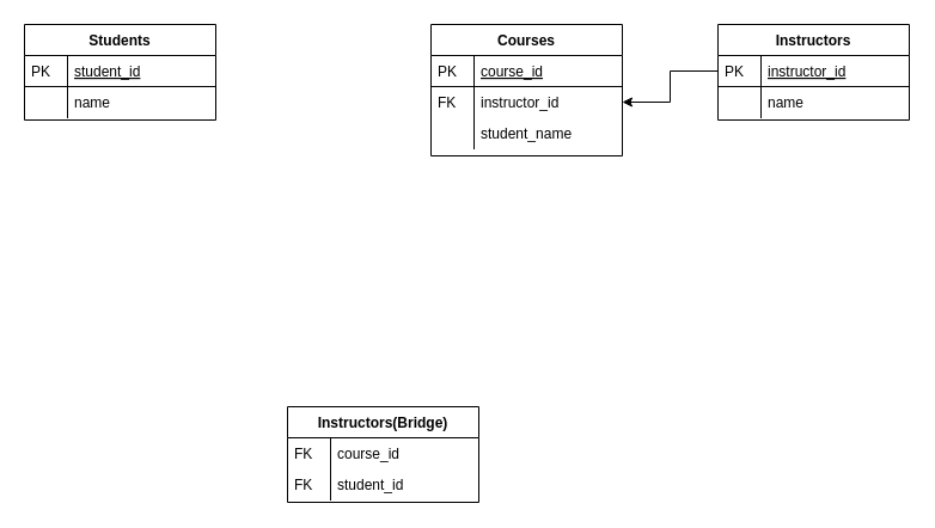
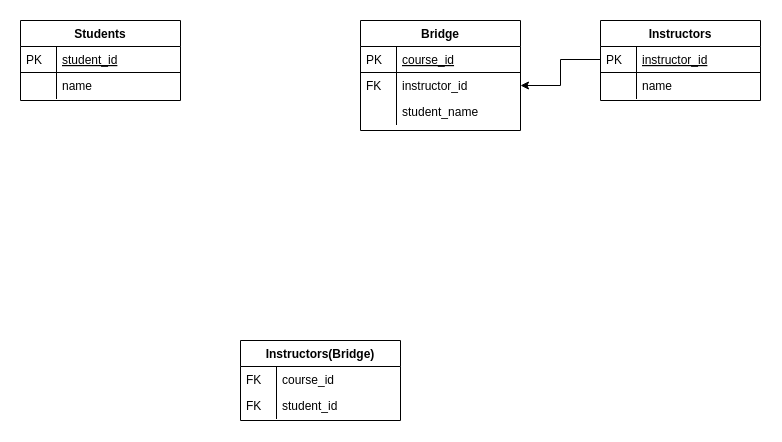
  <mxCell id="0" />
  <mxCell id="1" parent="0" />
  <mxCell id="2" value="Instructors(Bridge)" style="swimlane;fontStyle=1;childLayout=stackLayout;horizontal=1;startSize=26;horizontalStack=0;resizeParent=1;resizeLast=0;collapsible=1;marginBottom=0;rounded=0;shadow=0;strokeWidth=1;" parent="1" vertex="1"><mxGeometry x="240" y="340" width="160" height="80" as="geometry"><mxRectangle x="20" y="80" width="160" height="26" as="alternateBounds" /></mxGeometry></mxCell>
  <mxCell id="3" value="course_id" style="shape=partialRectangle;top=0;left=0;right=0;bottom=0;align=left;verticalAlign=top;fillColor=none;spacingLeft=40;spacingRight=4;overflow=hidden;rotatable=0;points=[[0,0.5],[1,0.5]];portConstraint=eastwest;dropTarget=0;rounded=0;shadow=0;strokeWidth=1;" parent="2" vertex="1"><mxGeometry y="26" width="160" height="26" as="geometry" /></mxCell>
  <mxCell id="4" value="FK" style="shape=partialRectangle;top=0;left=0;bottom=0;fillColor=none;align=left;verticalAlign=top;spacingLeft=4;spacingRight=4;overflow=hidden;rotatable=0;points=[];portConstraint=eastwest;part=1;" parent="3" vertex="1" connectable="0"><mxGeometry width="36" height="26" as="geometry" /></mxCell>
  <mxCell id="5" value="student_id" style="shape=partialRectangle;top=0;left=0;right=0;bottom=0;align=left;verticalAlign=top;fillColor=none;spacingLeft=40;spacingRight=4;overflow=hidden;rotatable=0;points=[[0,0.5],[1,0.5]];portConstraint=eastwest;dropTarget=0;rounded=0;shadow=0;strokeWidth=1;" parent="2" vertex="1"><mxGeometry y="52" width="160" height="26" as="geometry" /></mxCell>
  <mxCell id="6" value="FK" style="shape=partialRectangle;top=0;left=0;bottom=0;fillColor=none;align=left;verticalAlign=top;spacingLeft=4;spacingRight=4;overflow=hidden;rotatable=0;points=[];portConstraint=eastwest;part=1;" parent="5" vertex="1" connectable="0"><mxGeometry width="36" height="26" as="geometry" /></mxCell>
  <mxCell id="7" value="Instructors" style="swimlane;fontStyle=1;childLayout=stackLayout;horizontal=1;startSize=26;horizontalStack=0;resizeParent=1;resizeLast=0;collapsible=1;marginBottom=0;rounded=0;shadow=0;strokeWidth=1;" parent="1" vertex="1"><mxGeometry x="600" y="20" width="160" height="80" as="geometry"><mxRectangle x="20" y="80" width="160" height="26" as="alternateBounds" /></mxGeometry></mxCell>
  <mxCell id="8" value="instructor_id" style="shape=partialRectangle;top=0;left=0;right=0;bottom=1;align=left;verticalAlign=top;fillColor=none;spacingLeft=40;spacingRight=4;overflow=hidden;rotatable=0;points=[[0,0.5],[1,0.5]];portConstraint=eastwest;dropTarget=0;rounded=0;shadow=0;strokeWidth=1;fontStyle=4" parent="7" vertex="1"><mxGeometry y="26" width="160" height="26" as="geometry" /></mxCell>
  <mxCell id="9" value="PK" style="shape=partialRectangle;top=0;left=0;bottom=0;fillColor=none;align=left;verticalAlign=top;spacingLeft=4;spacingRight=4;overflow=hidden;rotatable=0;points=[];portConstraint=eastwest;part=1;" parent="8" vertex="1" connectable="0"><mxGeometry width="36" height="26" as="geometry" /></mxCell>
  <mxCell id="10" value="name" style="shape=partialRectangle;top=0;left=0;right=0;bottom=0;align=left;verticalAlign=top;fillColor=none;spacingLeft=40;spacingRight=4;overflow=hidden;rotatable=0;points=[[0,0.5],[1,0.5]];portConstraint=eastwest;dropTarget=0;rounded=0;shadow=0;strokeWidth=1;" parent="7" vertex="1"><mxGeometry y="52" width="160" height="26" as="geometry" /></mxCell>
  <mxCell id="11" value="" style="shape=partialRectangle;top=0;left=0;bottom=0;fillColor=none;align=left;verticalAlign=top;spacingLeft=4;spacingRight=4;overflow=hidden;rotatable=0;points=[];portConstraint=eastwest;part=1;" parent="10" vertex="1" connectable="0"><mxGeometry width="36" height="26" as="geometry" /></mxCell>
- <mxCell id="12" value="Courses" style="swimlane;fontStyle=1;childLayout=stackLayout;horizontal=1;startSize=26;horizontalStack=0;resizeParent=1;resizeLast=0;collapsible=1;marginBottom=0;rounded=0;shadow=0;strokeWidth=1;" parent="1" vertex="1"><mxGeometry x="360" y="20" width="160" height="110" as="geometry"><mxRectangle x="260" y="270" width="160" height="26" as="alternateBounds" /></mxGeometry></mxCell>
+ <mxCell id="12" value="Bridge" style="swimlane;fontStyle=1;childLayout=stackLayout;horizontal=1;startSize=26;horizontalStack=0;resizeParent=1;resizeLast=0;collapsible=1;marginBottom=0;rounded=0;shadow=0;strokeWidth=1;" parent="1" vertex="1"><mxGeometry x="360" y="20" width="160" height="110" as="geometry"><mxRectangle x="260" y="270" width="160" height="26" as="alternateBounds" /></mxGeometry></mxCell>
  <mxCell id="13" value="course_id" style="shape=partialRectangle;top=0;left=0;right=0;bottom=1;align=left;verticalAlign=top;fillColor=none;spacingLeft=40;spacingRight=4;overflow=hidden;rotatable=0;points=[[0,0.5],[1,0.5]];portConstraint=eastwest;dropTarget=0;rounded=0;shadow=0;strokeWidth=1;fontStyle=4" parent="12" vertex="1"><mxGeometry y="26" width="160" height="26" as="geometry" /></mxCell>
  <mxCell id="14" value="PK" style="shape=partialRectangle;top=0;left=0;bottom=0;fillColor=none;align=left;verticalAlign=top;spacingLeft=4;spacingRight=4;overflow=hidden;rotatable=0;points=[];portConstraint=eastwest;part=1;" parent="13" vertex="1" connectable="0"><mxGeometry width="36" height="26" as="geometry" /></mxCell>
  <mxCell id="15" value="instructor_id" style="shape=partialRectangle;top=0;left=0;right=0;bottom=0;align=left;verticalAlign=top;fillColor=none;spacingLeft=40;spacingRight=4;overflow=hidden;rotatable=0;points=[[0,0.5],[1,0.5]];portConstraint=eastwest;dropTarget=0;rounded=0;shadow=0;strokeWidth=1;" parent="12" vertex="1"><mxGeometry y="52" width="160" height="26" as="geometry" /></mxCell>
  <mxCell id="16" value="FK" style="shape=partialRectangle;top=0;left=0;bottom=0;fillColor=none;align=left;verticalAlign=top;spacingLeft=4;spacingRight=4;overflow=hidden;rotatable=0;points=[];portConstraint=eastwest;part=1;" parent="15" vertex="1" connectable="0"><mxGeometry width="36" height="26" as="geometry" /></mxCell>
  <mxCell id="17" value="student_name" style="shape=partialRectangle;top=0;left=0;right=0;bottom=0;align=left;verticalAlign=top;fillColor=none;spacingLeft=40;spacingRight=4;overflow=hidden;rotatable=0;points=[[0,0.5],[1,0.5]];portConstraint=eastwest;dropTarget=0;rounded=0;shadow=0;strokeWidth=1;" parent="12" vertex="1"><mxGeometry y="78" width="160" height="26" as="geometry" /></mxCell>
  <mxCell id="18" value="" style="shape=partialRectangle;top=0;left=0;bottom=0;fillColor=none;align=left;verticalAlign=top;spacingLeft=4;spacingRight=4;overflow=hidden;rotatable=0;points=[];portConstraint=eastwest;part=1;" parent="17" vertex="1" connectable="0"><mxGeometry width="36" height="26" as="geometry" /></mxCell>
  <mxCell id="19" style="edgeStyle=orthogonalEdgeStyle;rounded=0;orthogonalLoop=1;jettySize=auto;html=1;entryX=1;entryY=0.5;entryDx=0;entryDy=0;" edge="1" parent="1" source="8" target="15"><mxGeometry relative="1" as="geometry" /></mxCell>
  <mxCell id="20" value="Students" style="swimlane;fontStyle=1;childLayout=stackLayout;horizontal=1;startSize=26;horizontalStack=0;resizeParent=1;resizeLast=0;collapsible=1;marginBottom=0;rounded=0;shadow=0;strokeWidth=1;" parent="1" vertex="1"><mxGeometry x="20" y="20" width="160" height="80" as="geometry"><mxRectangle x="20" y="80" width="160" height="26" as="alternateBounds" /></mxGeometry></mxCell>
  <mxCell id="21" value="student_id" style="shape=partialRectangle;top=0;left=0;right=0;bottom=1;align=left;verticalAlign=top;fillColor=none;spacingLeft=40;spacingRight=4;overflow=hidden;rotatable=0;points=[[0,0.5],[1,0.5]];portConstraint=eastwest;dropTarget=0;rounded=0;shadow=0;strokeWidth=1;fontStyle=4" parent="20" vertex="1"><mxGeometry y="26" width="160" height="26" as="geometry" /></mxCell>
  <mxCell id="22" value="PK" style="shape=partialRectangle;top=0;left=0;bottom=0;fillColor=none;align=left;verticalAlign=top;spacingLeft=4;spacingRight=4;overflow=hidden;rotatable=0;points=[];portConstraint=eastwest;part=1;" parent="21" vertex="1" connectable="0"><mxGeometry width="36" height="26" as="geometry" /></mxCell>
  <mxCell id="23" value="name" style="shape=partialRectangle;top=0;left=0;right=0;bottom=0;align=left;verticalAlign=top;fillColor=none;spacingLeft=40;spacingRight=4;overflow=hidden;rotatable=0;points=[[0,0.5],[1,0.5]];portConstraint=eastwest;dropTarget=0;rounded=0;shadow=0;strokeWidth=1;" parent="20" vertex="1"><mxGeometry y="52" width="160" height="26" as="geometry" /></mxCell>
  <mxCell id="24" value="" style="shape=partialRectangle;top=0;left=0;bottom=0;fillColor=none;align=left;verticalAlign=top;spacingLeft=4;spacingRight=4;overflow=hidden;rotatable=0;points=[];portConstraint=eastwest;part=1;" parent="23" vertex="1" connectable="0"><mxGeometry width="36" height="26" as="geometry" /></mxCell>
